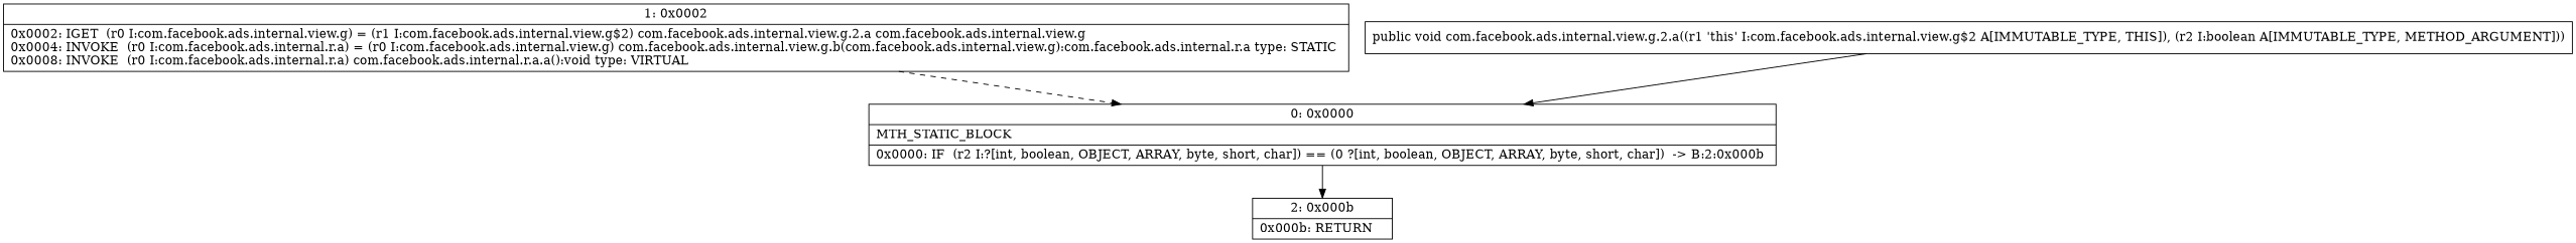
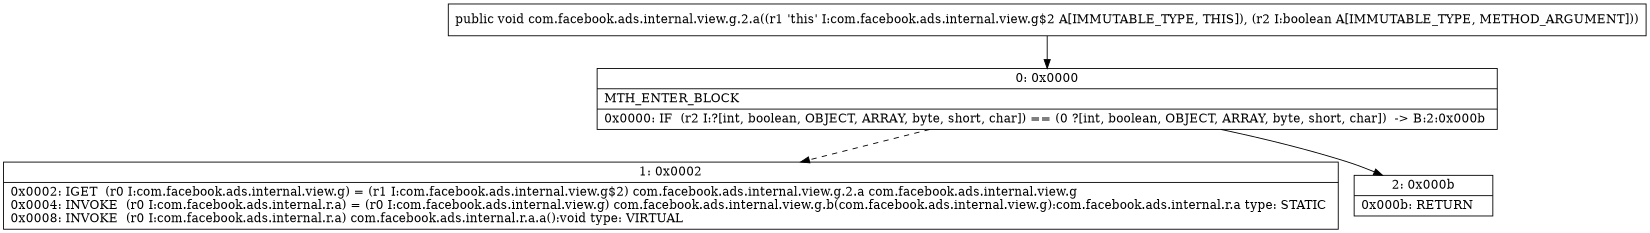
  digraph {
    node [shape=record]
-   n1 [label="{0\:\ 0x0000|MTH_STATIC_BLOCK\l|0x0000: IF  (r2 I:?[int, boolean, OBJECT, ARRAY, byte, short, char]) == (0 ?[int, boolean, OBJECT, ARRAY, byte, short, char])  \-\> B:2:0x000b \l}"]
+   n1 [label="{0\:\ 0x0000|MTH_ENTER_BLOCK\l|0x0000: IF  (r2 I:?[int, boolean, OBJECT, ARRAY, byte, short, char]) == (0 ?[int, boolean, OBJECT, ARRAY, byte, short, char])  \-\> B:2:0x000b \l}"]
    n2 [label="{1\:\ 0x0002|0x0002: IGET  (r0 I:com.facebook.ads.internal.view.g) = (r1 I:com.facebook.ads.internal.view.g$2) com.facebook.ads.internal.view.g.2.a com.facebook.ads.internal.view.g \l0x0004: INVOKE  (r0 I:com.facebook.ads.internal.r.a) = (r0 I:com.facebook.ads.internal.view.g) com.facebook.ads.internal.view.g.b(com.facebook.ads.internal.view.g):com.facebook.ads.internal.r.a type: STATIC \l0x0008: INVOKE  (r0 I:com.facebook.ads.internal.r.a) com.facebook.ads.internal.r.a.a():void type: VIRTUAL \l}"]
    n3 [label="{2\:\ 0x000b|0x000b: RETURN   \l}"]
    n4 [label="{public void com.facebook.ads.internal.view.g.2.a((r1 'this' I:com.facebook.ads.internal.view.g$2 A[IMMUTABLE_TYPE, THIS]), (r2 I:boolean A[IMMUTABLE_TYPE, METHOD_ARGUMENT])) }"]
-   n2 -> n1 [style=dashed]
+   n1 -> n2 [style=dashed]
    n1 -> n3
    n4 -> n1
  }
